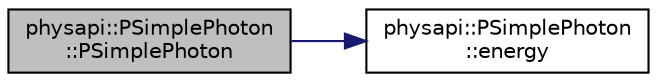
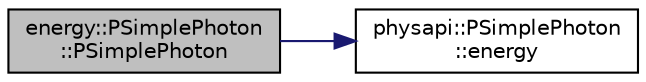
  digraph {
    rankdir=LR
    node [color=black fontname=Helvetica fontsize=10 shape=record style=filled]
-   n1 [fillcolor=grey75 fontcolor=black height=0.2 label="physapi::PSimplePhoton\l::PSimplePhoton" width=0.4]
+   n1 [fillcolor=grey75 fontcolor=black height=0.2 label="energy::PSimplePhoton\l::PSimplePhoton" width=0.4]
    n2 [fillcolor=white height=0.2 label="physapi::PSimplePhoton\l::energy" width=0.4]
    n1 -> n2 [color=midnightblue fontname=Helvetica fontsize=10 labelfontname=Helvetica labelfontsize=10 style=solid]
  }
